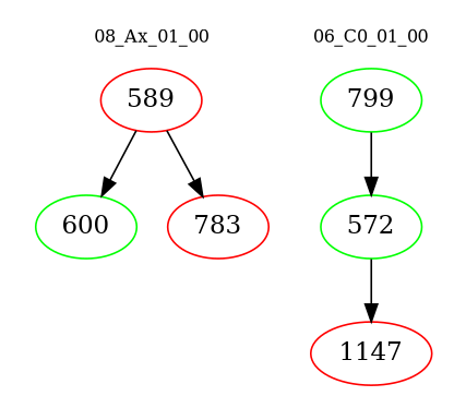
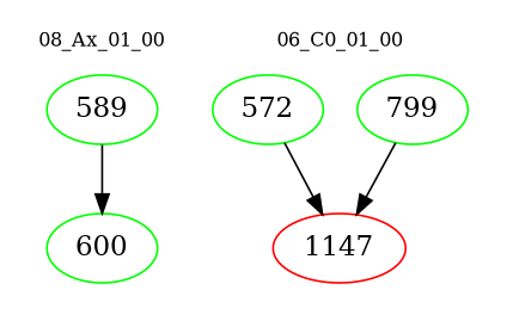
  digraph {
    node [color=green]
    edge [color=black]
    n1 [label=600]
-   n2 [color=red label=589]
-   n3 [color=red label=783]
+   n2 [label=589]
    n4 [label=799]
    n5 [label=572]
    n6 [color=red label=1147]
    subgraph cluster_1 {
      color=white
      fontsize=10
      label="08_Ax_01_00"
      n1
      n2
-     n3
    }
    subgraph cluster_2 {
      color=white
      fontsize=10
      label="06_C0_01_00"
      n4
      n5
      n6
    }
    n2 -> n1
-   n2 -> n3
-   n4 -> n5
+   n4 -> n6
    n5 -> n6
  }
